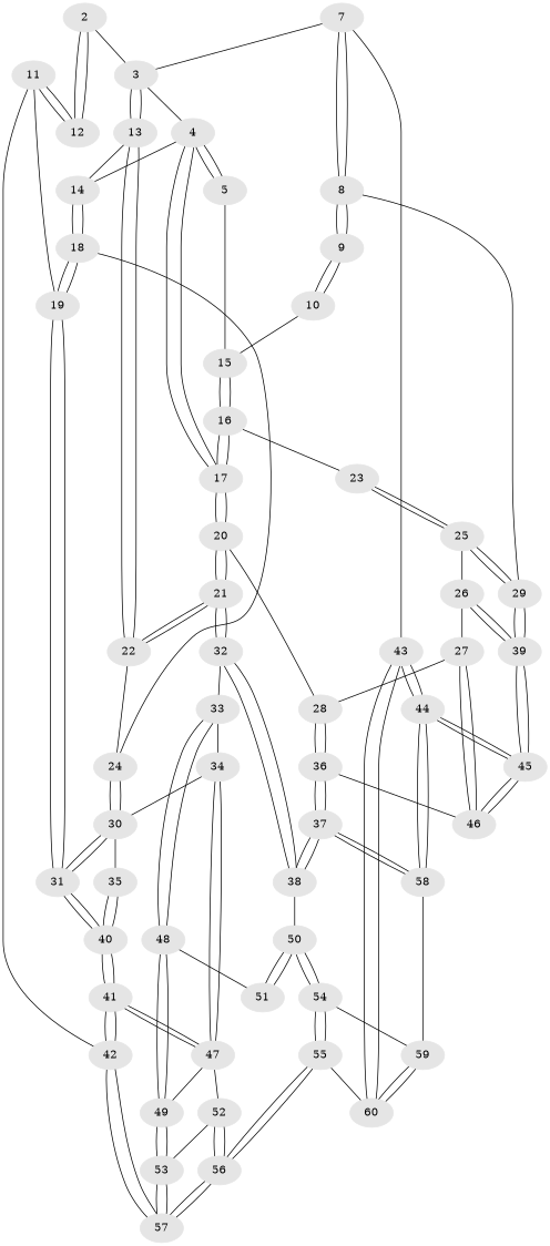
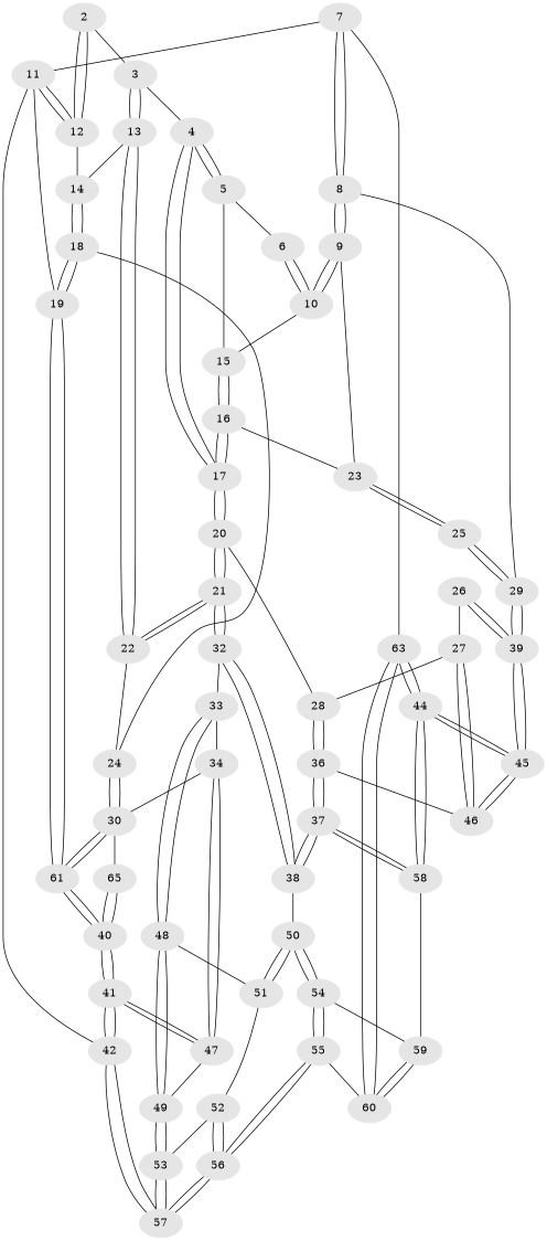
  graph {
    node [color=gray90 style=filled]
    2
    3
    12
    7
    8
    11
-   43
+   43 [label=63]
    4
    13
    14
    5
    17
    22
+   6
    15
    20
    10
    16
    9
    29
    19
    42
    44
    60
    23
    39
    25
-   31
+   31 [label=61]
    57
    18
    24
    21
    28
    30
    40
    32
    36
    33
    38
    26
-   35
+   35 [label=65]
    27
    46
    45
    37
    41
    34
    48
    50
    47
    49
    51
    58
    59
    54
    53
    52
    55
    56
    2 -- 3
    2 -- 12
    2 -- 12
    3 -- 4
    3 -- 13
    3 -- 13
-   4 -- 14
+   12 -- 14
    7 -- 8
    7 -- 8
-   7 -- 3
+   7 -- 11
    7 -- 43
    8 -- 9
    8 -- 9
    8 -- 29
    11 -- 12
    11 -- 12
    11 -- 19
    11 -- 42
    43 -- 44
    43 -- 44
    43 -- 60
    43 -- 60
    4 -- 5
    4 -- 5
    4 -- 17
    4 -- 17
    13 -- 14
    13 -- 22
    13 -- 22
    14 -- 18
    14 -- 18
+   5 -- 6
    5 -- 15
    17 -- 20
    17 -- 20
    22 -- 24
+   6 -- 10
+   6 -- 10
    15 -- 16
    15 -- 16
    20 -- 21
    20 -- 21
    20 -- 28
    10 -- 15
    16 -- 17
    16 -- 17
    16 -- 23
    9 -- 10
    9 -- 10
+   9 -- 23
    29 -- 39
    29 -- 39
    19 -- 31
    19 -- 31
    42 -- 57
    42 -- 57
    44 -- 45
    44 -- 45
    44 -- 58
    44 -- 58
    23 -- 25
    23 -- 25
    39 -- 45
    39 -- 45
    25 -- 29
    25 -- 29
-   25 -- 26
    31 -- 40
    31 -- 40
    18 -- 19
    18 -- 19
    18 -- 24
    24 -- 30
    24 -- 30
    21 -- 22
    21 -- 22
    21 -- 32
    21 -- 32
    28 -- 36
    28 -- 36
    30 -- 31
    30 -- 31
    30 -- 35
    40 -- 41
    40 -- 41
    32 -- 33
    32 -- 38
    32 -- 38
    36 -- 46
    36 -- 37
    36 -- 37
    33 -- 34
    33 -- 48
    33 -- 48
    38 -- 50
    26 -- 39
    26 -- 39
    26 -- 27
    35 -- 40
    35 -- 40
    27 -- 28
    27 -- 46
    27 -- 46
    45 -- 46
    45 -- 46
    37 -- 38
    37 -- 38
    37 -- 58
    37 -- 58
    41 -- 42
    41 -- 42
    41 -- 47
    41 -- 47
    34 -- 30
    34 -- 47
    34 -- 47
    48 -- 49
    48 -- 49
    48 -- 51
    50 -- 51
    50 -- 51
    50 -- 54
    50 -- 54
    47 -- 49
    49 -- 53
    49 -- 53
-   47 -- 52
+   51 -- 52
    58 -- 59
    59 -- 60
    59 -- 60
    54 -- 59
    54 -- 55
    54 -- 55
    53 -- 57
    53 -- 57
    52 -- 53
    52 -- 56
    52 -- 56
    55 -- 60
    55 -- 56
    55 -- 56
    56 -- 57
    56 -- 57
  }
